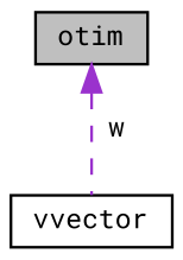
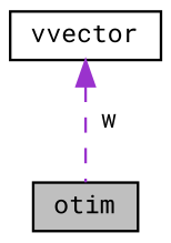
  digraph {
    fontname="Roboto Mono"
    node [color=black fontname="Roboto Mono" fontsize=10 shape=record style=filled]
    n1 [fillcolor=grey75 fontcolor=black height=0.2 label=otim width=0.4]
    n2 [fillcolor=white height=0.2 label=vvector width=0.4]
-   n1 -> n2 [color=darkorchid3 dir=back fontname="Roboto Mono" fontsize=10 label=" w" labelfontname=Helvetica labelfontsize=10 style=dashed]
+   n2 -> n1 [color=darkorchid3 dir=back fontname="Roboto Mono" fontsize=10 label=" w" labelfontname=Helvetica labelfontsize=10 style=dashed]
  }
